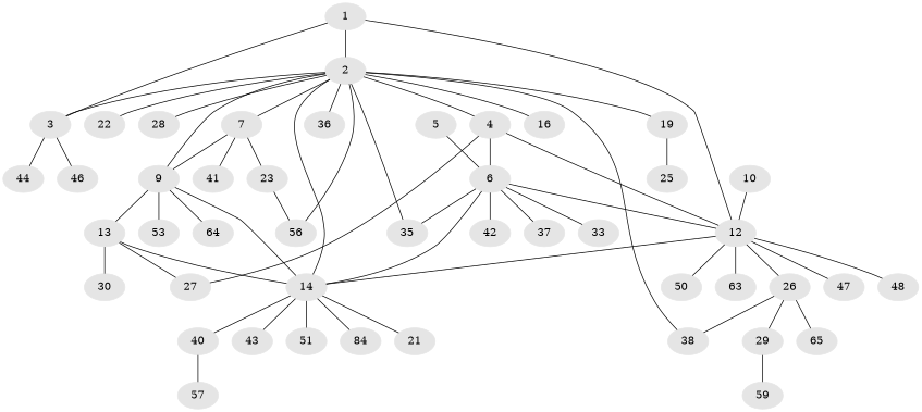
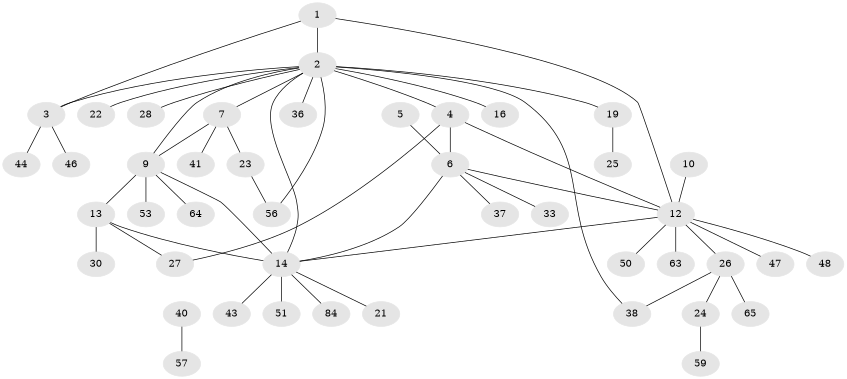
  graph {
    node [color=gray90 style=filled]
    2 [super="+8"]
    3 [super="+37"]
    4 [super="+52"]
    7 [super="+45"]
    9 [super="+39"]
    14 [super="+15"]
    16
    19
    22
    28
-   35
    38
    56
    n14 [label=36]
    1
    12 [super="+24"]
    44
    46
    26 [super="+32"]
    47
    48
    50
    63
    6 [super="+55"]
    27
    23 [super="+58"]
    41
    13 [super="+36"]
    53
    64
    10 [super="+11"]
    21
    40 [super="+62"]
    43
    51 [super="+61"]
    n36 [label=84]
    25
    59 [super="+60"]
-   29
+   29 [label=24]
    5 [super="+17"]
    n41 [label=37]
    33
-   42
    30 [super="+34"]
    65
    57
    2 -- 3
    2 -- 4 [weight=2]
    2 -- 7
    2 -- 9
    2 -- 14
    2 -- 16
    2 -- 19
    2 -- 22
    2 -- 28
-   2 -- 35
    2 -- 38
    2 -- 56
    2 -- n14
    3 -- 44
    3 -- 46
    4 -- 12
    4 -- 6
    4 -- 27
    7 -- 9
    7 -- 23
    7 -- 41
    9 -- 14
    9 -- 13
    9 -- 53
    9 -- 64
    14 -- 21
-   14 -- 40
    14 -- 43
    14 -- 51
    14 -- n36
    19 -- 25
    1 -- 2
    1 -- 3
    1 -- 12
    12 -- 14
    12 -- 26
    12 -- 47
    12 -- 48
    12 -- 50
    12 -- 63
    26 -- 38
    26 -- 29
    26 -- 65
    6 -- 14
-   6 -- 35
    6 -- 12
    6 -- n41
    6 -- 33
-   6 -- 42
    23 -- 56
    13 -- 14 [weight=2]
    13 -- 27
    13 -- 30
    10 -- 12 [weight=2]
    40 -- 57
    29 -- 59
    5 -- 6
  }
